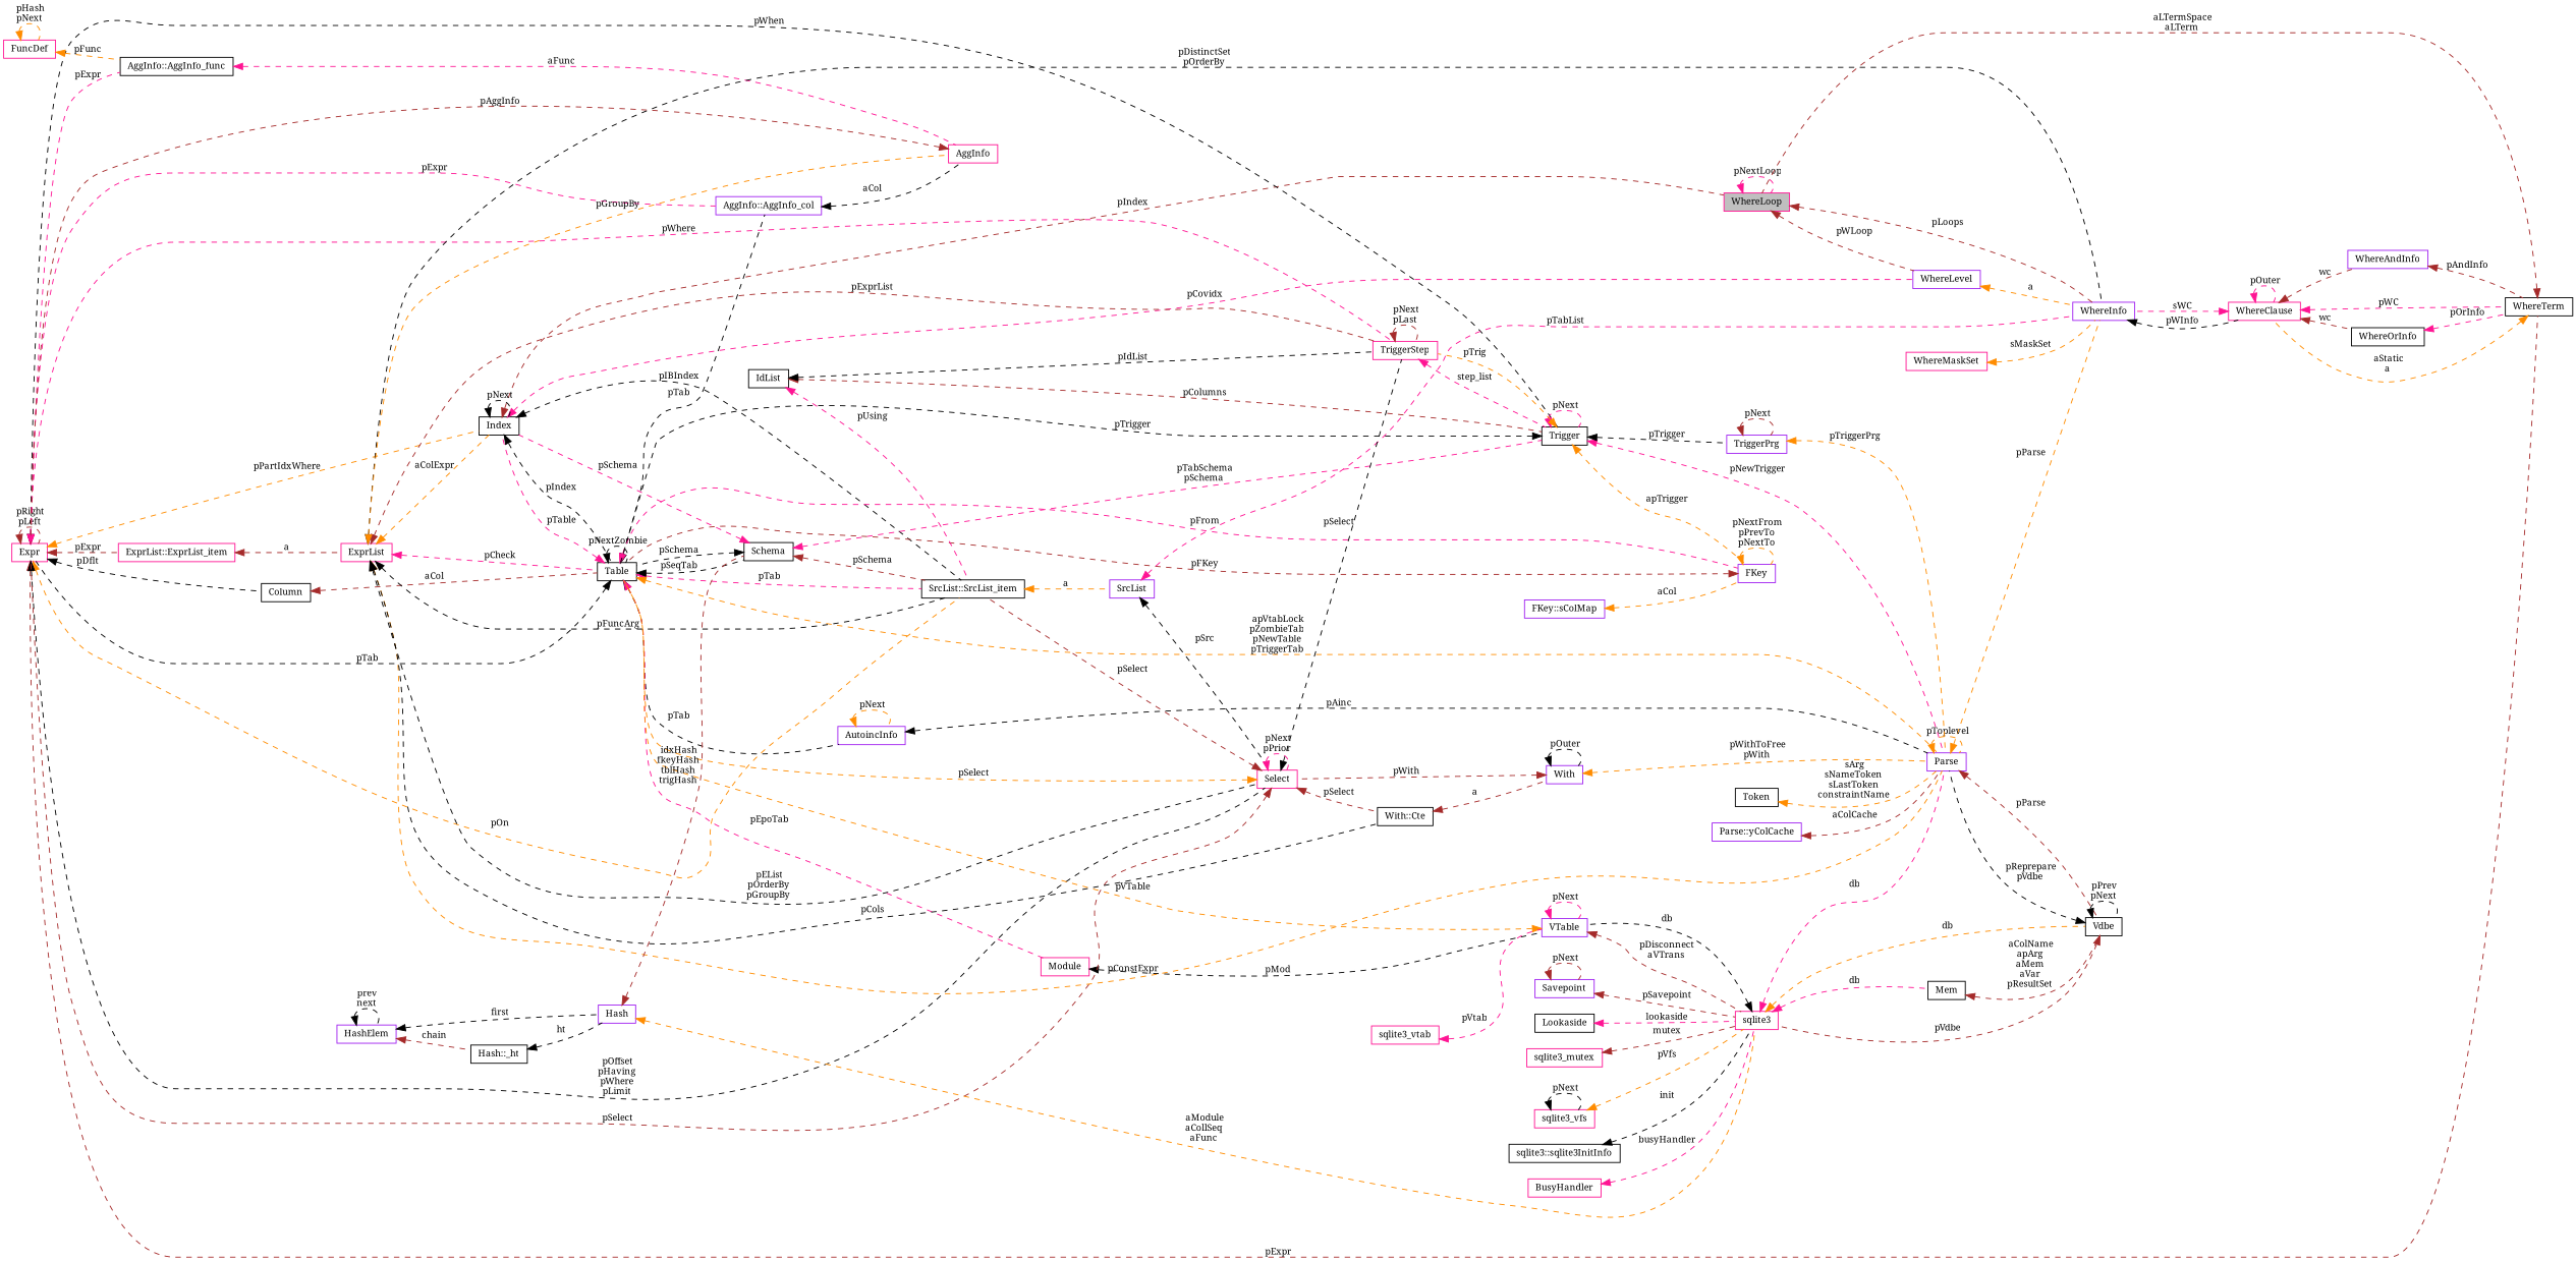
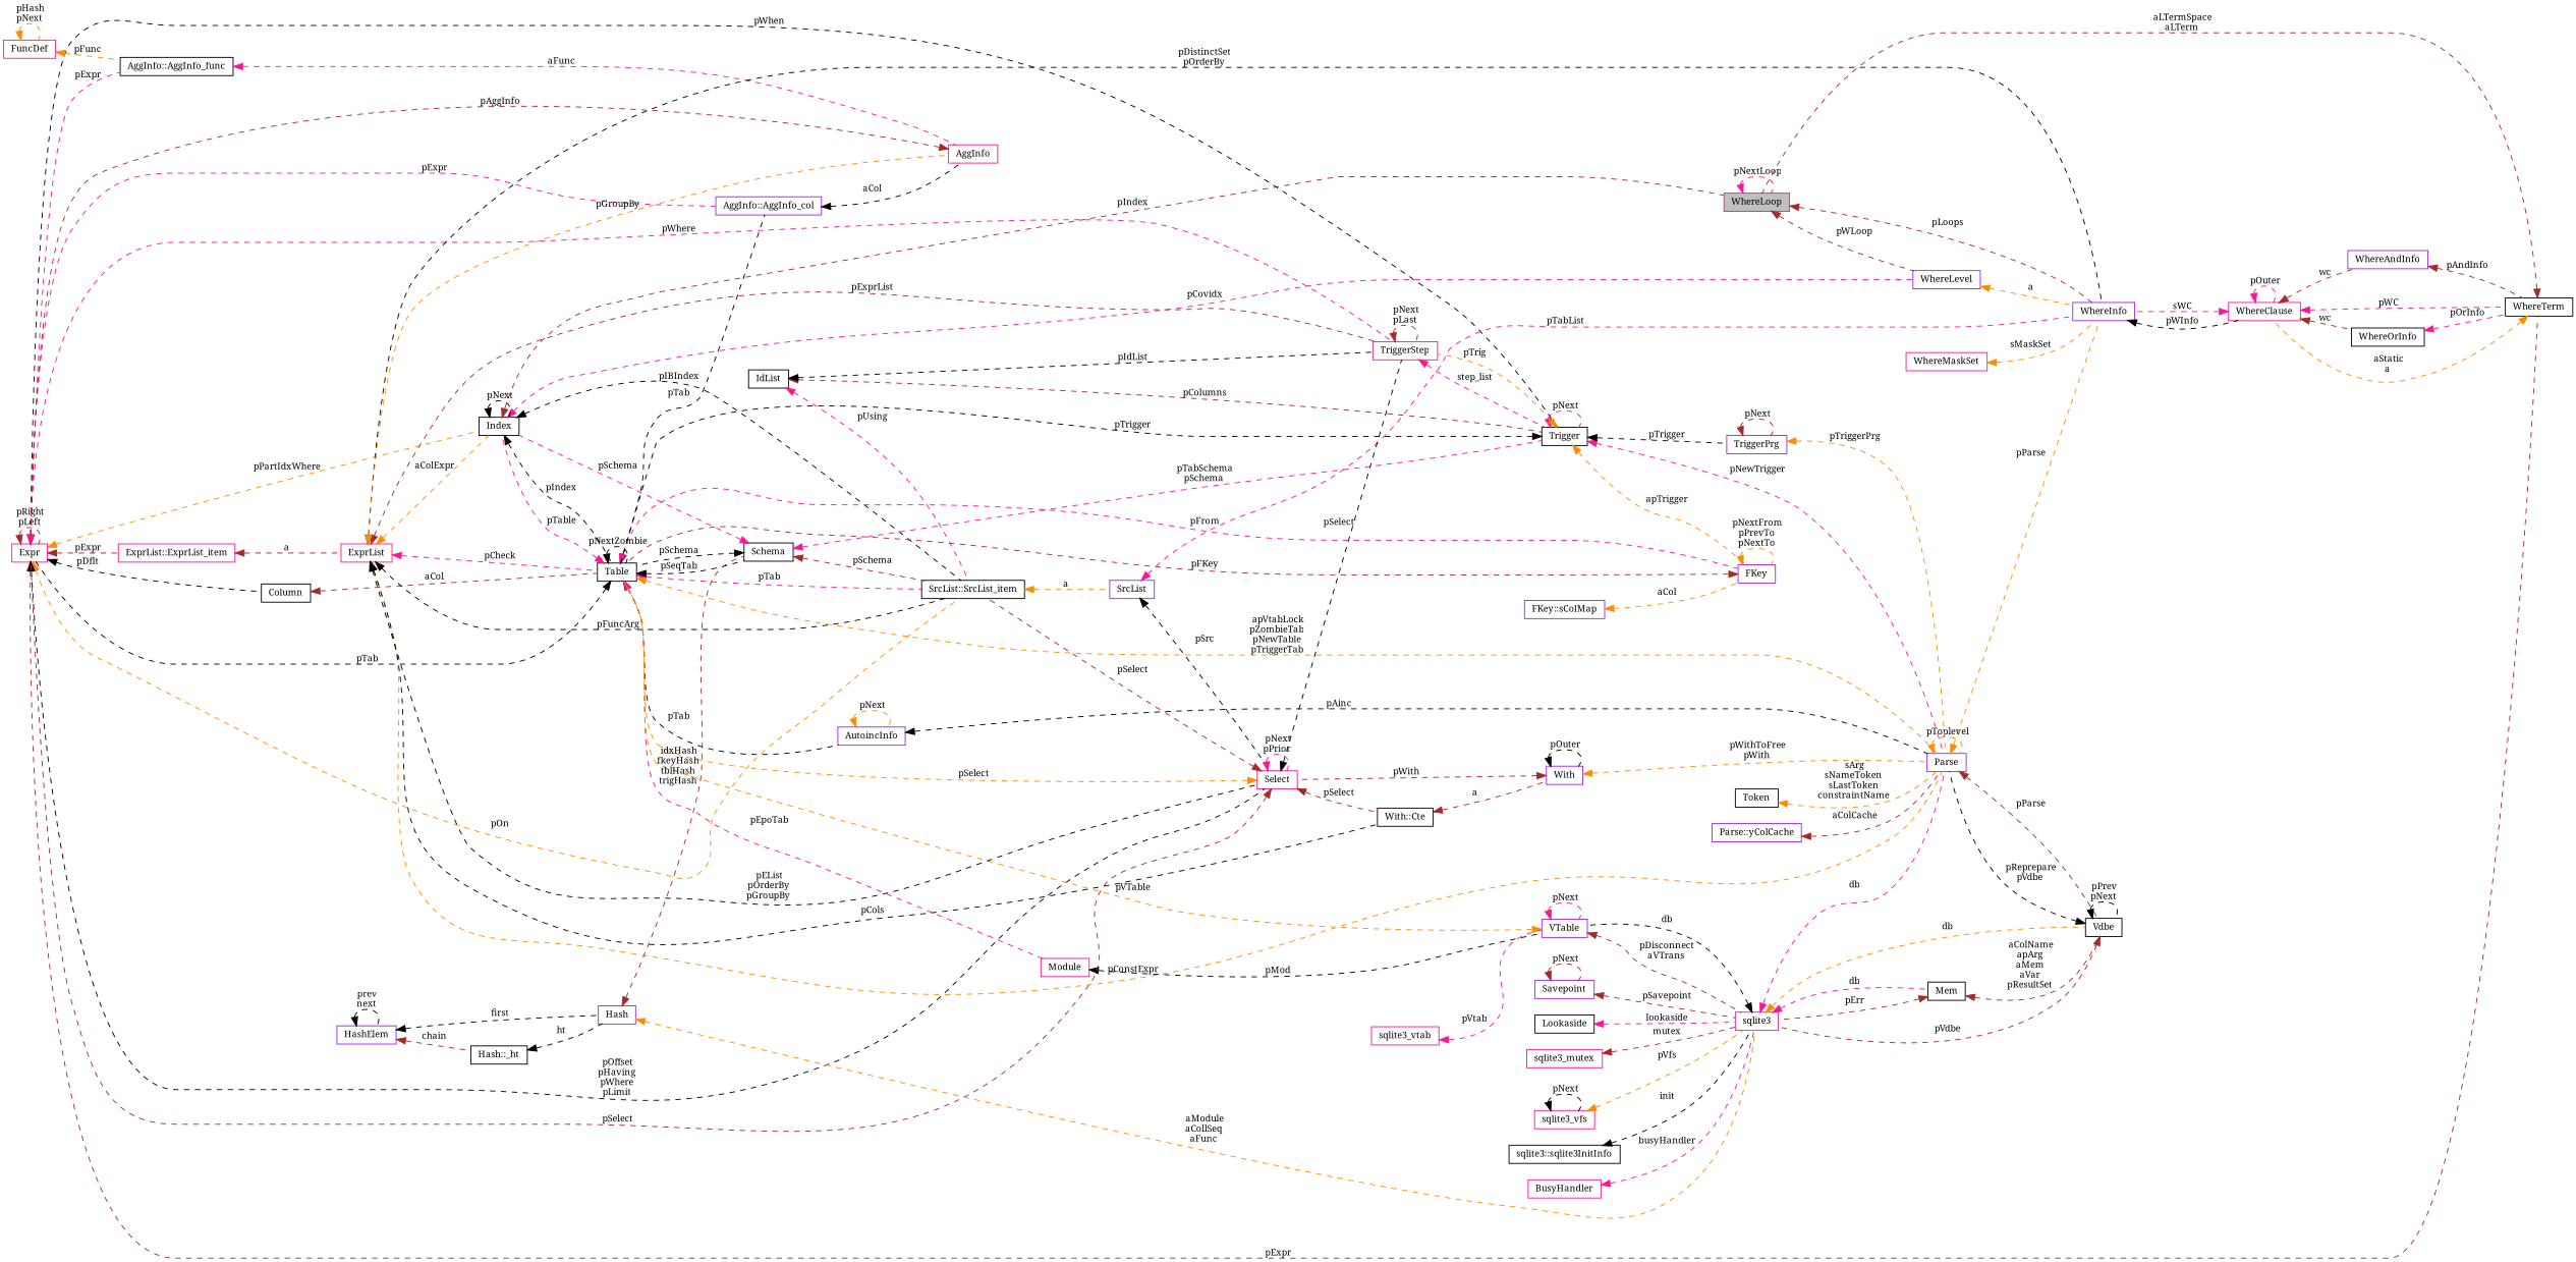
  digraph {
    fontname="Noto Serif"
    rankdir=LR
    node [color=black fillcolor=white fontname="Noto Serif" fontsize=10 shape=record style=filled]
    edge [color=brown dir=back fontname="Noto Serif" fontsize=10 labelfontname=Helvetica labelfontsize=10 style=dashed]
    n1 [color=deeppink fillcolor=grey75 fontcolor=black height=0.2 label=WhereLoop width=0.4]
    n2 [color=purple height=0.2 label=WhereInfo width=0.4]
    n3 [color=purple height=0.2 label=WhereLevel width=0.4]
    n4 [color=deeppink height=0.2 label=WhereClause width=0.4]
    n5 [height=0.2 label=WhereTerm width=0.4]
    n6 [color=purple height=0.2 label=WhereAndInfo width=0.4]
    n7 [height=0.2 label=WhereOrInfo width=0.4]
    n8 [height=0.2 label=Index width=0.4]
    n9 [height=0.2 label=Table width=0.4]
    n10 [height=0.2 label="SrcList::SrcList_item" width=0.4]
    n11 [height=0.2 label=Schema width=0.4]
    n12 [color=deeppink height=0.2 label=Expr width=0.4]
    n13 [color=purple height=0.2 label="AggInfo::AggInfo_col" width=0.4]
    n14 [color=purple height=0.2 label=FKey width=0.4]
    n15 [color=purple height=0.2 label=Parse width=0.4]
    n16 [color=purple height=0.2 label=AutoincInfo width=0.4]
    n17 [color=deeppink height=0.2 label=Module width=0.4]
    n18 [color=purple height=0.2 label=SrcList width=0.4]
    n19 [height=0.2 label=Trigger width=0.4]
    n20 [color=deeppink height=0.2 label=TriggerStep width=0.4]
    n21 [color=purple height=0.2 label=TriggerPrg width=0.4]
    n22 [height=0.2 label=Column width=0.4]
    n23 [height=0.2 label="AggInfo::AggInfo_func" width=0.4]
    n24 [color=deeppink height=0.2 label="ExprList::ExprList_item" width=0.4]
    n25 [color=deeppink height=0.2 label=Select width=0.4]
    n26 [color=deeppink height=0.2 label=AggInfo width=0.4]
    n27 [height=0.2 label=Vdbe width=0.4]
    n28 [color=purple height=0.2 label=VTable width=0.4]
    n29 [color=deeppink height=0.2 label=ExprList width=0.4]
    n30 [height=0.2 label="With::Cte" width=0.4]
    n31 [color=deeppink height=0.2 label=FuncDef width=0.4]
    n32 [color=purple height=0.2 label=With width=0.4]
    n33 [height=0.2 label=IdList width=0.4]
    n34 [color=purple height=0.2 label="FKey::sColMap" width=0.4]
    n35 [color=deeppink height=0.2 label=sqlite3 width=0.4]
    n36 [height=0.2 label=Mem width=0.4]
    n37 [height=0.2 label=Token width=0.4]
    n38 [color=purple height=0.2 label="Parse::yColCache" width=0.4]
    n39 [color=purple height=0.2 label=Savepoint width=0.4]
    n40 [height=0.2 label=Lookaside width=0.4]
    n41 [color=deeppink height=0.2 label=sqlite3_mutex width=0.4]
    n42 [color=deeppink height=0.2 label=sqlite3_vfs width=0.4]
    n43 [height=0.2 label="sqlite3::sqlite3InitInfo" width=0.4]
    n44 [color=deeppink height=0.2 label=BusyHandler width=0.4]
    n45 [color=purple height=0.2 label=Hash width=0.4]
    n46 [height=0.2 label="Hash::_ht" width=0.4]
    n47 [color=purple height=0.2 label=HashElem width=0.4]
    n48 [color=deeppink height=0.2 label=sqlite3_vtab width=0.4]
    n49 [color=deeppink height=0.2 label=WhereMaskSet width=0.4]
    n1 -> n1 [color=deeppink label=" pNextLoop"]
    n1 -> n2 [label=" pLoops"]
    n1 -> n3 [label=" pWLoop"]
    n2 -> n4 [color=black label=" pWInfo"]
    n3 -> n2 [color=darkorange label=" a"]
    n4 -> n2 [color=deeppink label=" sWC"]
    n4 -> n4 [color=deeppink label=" pOuter"]
    n4 -> n5 [color=deeppink label=" pWC"]
    n4 -> n6 [label=" wc"]
    n4 -> n7 [label=" wc"]
    n5 -> n1 [label=" aLTermSpace\naLTerm"]
    n5 -> n4 [color=darkorange label=" aStatic\na"]
    n6 -> n5 [label=" pAndInfo"]
    n7 -> n5 [color=deeppink label=" pOrInfo"]
    n8 -> n1 [label=" pIndex"]
    n8 -> n3 [color=deeppink label=" pCovidx"]
    n8 -> n8 [color=black label=" pNext"]
    n8 -> n9 [color=black label=" pIndex"]
    n8 -> n10 [color=black label=" pIBIndex"]
    n9 -> n8 [color=deeppink label=" pTable"]
    n9 -> n9 [color=black label=" pNextZombie"]
    n9 -> n10 [color=deeppink label=" pTab"]
    n9 -> n11 [color=black label=" pSeqTab"]
    n9 -> n12 [color=black label=" pTab"]
    n9 -> n13 [color=black label=" pTab"]
    n9 -> n14 [color=deeppink label=" pFrom"]
    n9 -> n15 [color=darkorange label=" apVtabLock\npZombieTab\npNewTable\npTriggerTab"]
    n9 -> n16 [color=black label=" pTab"]
    n9 -> n17 [color=deeppink label=" pEpoTab"]
    n10 -> n18 [color=darkorange label=" a"]
    n11 -> n8 [color=deeppink label=" pSchema"]
    n11 -> n9 [color=black label=" pSchema"]
    n11 -> n10 [label=" pSchema"]
    n11 -> n19 [color=deeppink label=" pTabSchema\npSchema"]
    n12 -> n5 [label=" pExpr"]
    n12 -> n8 [color=darkorange label=" pPartIdxWhere"]
    n12 -> n10 [color=darkorange label=" pOn"]
    n12 -> n12 [label=" pRight\npLeft"]
    n12 -> n13 [color=deeppink label=" pExpr"]
    n12 -> n19 [color=black label=" pWhen"]
    n12 -> n20 [color=deeppink label=" pWhere"]
    n12 -> n22 [color=black label=" pDflt"]
    n12 -> n23 [color=deeppink label=" pExpr"]
    n12 -> n24 [label=" pExpr"]
    n12 -> n25 [color=black label=" pOffset\npHaving\npWhere\npLimit"]
    n13 -> n26 [color=black label=" aCol"]
    n14 -> n9 [label=" pFKey"]
    n14 -> n14 [color=darkorange label=" pNextFrom\npPrevTo\npNextTo"]
    n15 -> n2 [color=darkorange label=" pParse"]
    n15 -> n15 [color=darkorange label=" pToplevel"]
    n15 -> n27 [label=" pParse"]
    n16 -> n15 [color=black label=" pAinc"]
    n16 -> n16 [color=darkorange label=" pNext"]
    n17 -> n28 [color=black label=" pMod"]
    n18 -> n2 [color=deeppink label=" pTabList"]
    n18 -> n25 [color=black label=" pSrc"]
    n19 -> n9 [color=black label=" pTrigger"]
    n19 -> n14 [color=darkorange label=" apTrigger"]
    n19 -> n15 [color=deeppink label=" pNewTrigger"]
    n19 -> n19 [color=deeppink label=" pNext"]
    n19 -> n20 [color=darkorange label=" pTrig"]
    n19 -> n21 [color=black label=" pTrigger"]
    n20 -> n19 [color=deeppink label=" step_list"]
    n20 -> n20 [label=" pNext\npLast"]
    n21 -> n15 [color=darkorange label=" pTriggerPrg"]
    n21 -> n21 [label=" pNext"]
    n22 -> n9 [label=" aCol"]
    n23 -> n26 [color=deeppink label=" aFunc"]
    n24 -> n29 [label=" a"]
    n25 -> n9 [color=darkorange label=" pSelect"]
    n25 -> n10 [label=" pSelect"]
    n25 -> n12 [label=" pSelect"]
    n25 -> n20 [color=black label=" pSelect"]
    n25 -> n25 [color=deeppink label=" pNext\npPrior"]
    n25 -> n30 [label=" pSelect"]
    n26 -> n12 [label=" pAggInfo"]
    n27 -> n15 [color=black label=" pReprepare\npVdbe"]
    n27 -> n27 [color=black label=" pPrev\npNext"]
    n27 -> n35 [label=" pVdbe"]
    n28 -> n9 [color=darkorange label=" pVTable"]
    n28 -> n28 [color=deeppink label=" pNext"]
    n28 -> n35 [label=" pDisconnect\naVTrans"]
    n29 -> n2 [color=black label=" pDistinctSet\npOrderBy"]
    n29 -> n8 [color=darkorange label=" aColExpr"]
    n29 -> n9 [color=deeppink label=" pCheck"]
    n29 -> n10 [color=black label=" pFuncArg"]
    n29 -> n15 [color=darkorange label=" pConstExpr"]
    n29 -> n20 [label=" pExprList"]
    n29 -> n25 [color=black label=" pEList\npOrderBy\npGroupBy"]
    n29 -> n26 [color=darkorange label=" pGroupBy"]
    n29 -> n30 [color=black label=" pCols"]
    n30 -> n32 [label=" a"]
    n31 -> n23 [color=darkorange label=" pFunc"]
    n31 -> n31 [color=darkorange label=" pHash\npNext"]
    n32 -> n15 [color=darkorange label=" pWithToFree\npWith"]
    n32 -> n25 [label=" pWith"]
    n32 -> n32 [color=black label=" pOuter"]
    n33 -> n10 [color=deeppink label=" pUsing"]
    n33 -> n19 [label=" pColumns"]
    n33 -> n20 [color=black label=" pIdList"]
    n34 -> n14 [color=darkorange label=" aCol"]
    n35 -> n15 [color=deeppink label=" db"]
    n35 -> n27 [color=darkorange label=" db"]
    n35 -> n28 [color=black label=" db"]
    n35 -> n36 [color=deeppink label=" db"]
    n36 -> n27 [label=" aColName\napArg\naMem\naVar\npResultSet"]
+   n36 -> n35 [label=" pErr"]
    n37 -> n15 [color=darkorange label=" sArg\nsNameToken\nsLastToken\nconstraintName"]
    n38 -> n15 [label=" aColCache"]
    n39 -> n35 [label=" pSavepoint"]
    n39 -> n39 [label=" pNext"]
    n40 -> n35 [color=deeppink label=" lookaside"]
    n41 -> n35 [label=" mutex"]
    n42 -> n35 [color=darkorange label=" pVfs"]
    n42 -> n42 [color=black label=" pNext"]
    n43 -> n35 [color=black label=" init"]
    n44 -> n35 [color=deeppink label=" busyHandler"]
    n45 -> n11 [label=" idxHash\nfkeyHash\ntblHash\ntrigHash"]
    n45 -> n35 [color=darkorange label=" aModule\naCollSeq\naFunc"]
    n46 -> n45 [color=black label=" ht"]
    n47 -> n45 [color=black label=" first"]
    n47 -> n46 [label=" chain"]
    n47 -> n47 [color=black label=" prev\nnext"]
    n48 -> n28 [color=deeppink label=" pVtab"]
    n49 -> n2 [color=darkorange label=" sMaskSet"]
  }
